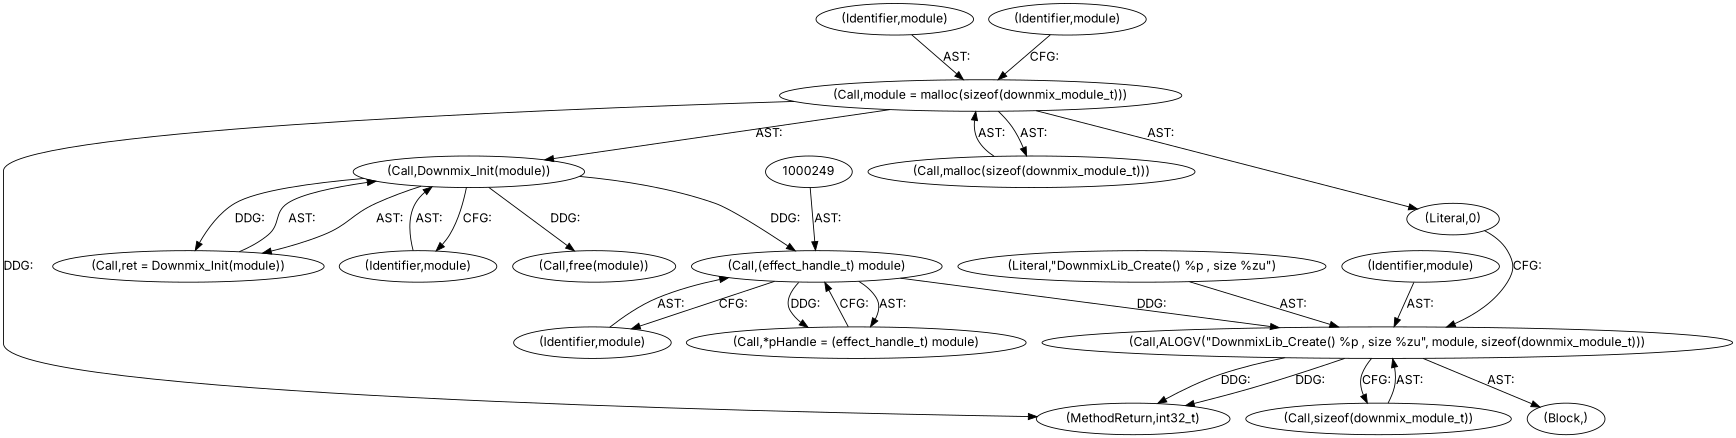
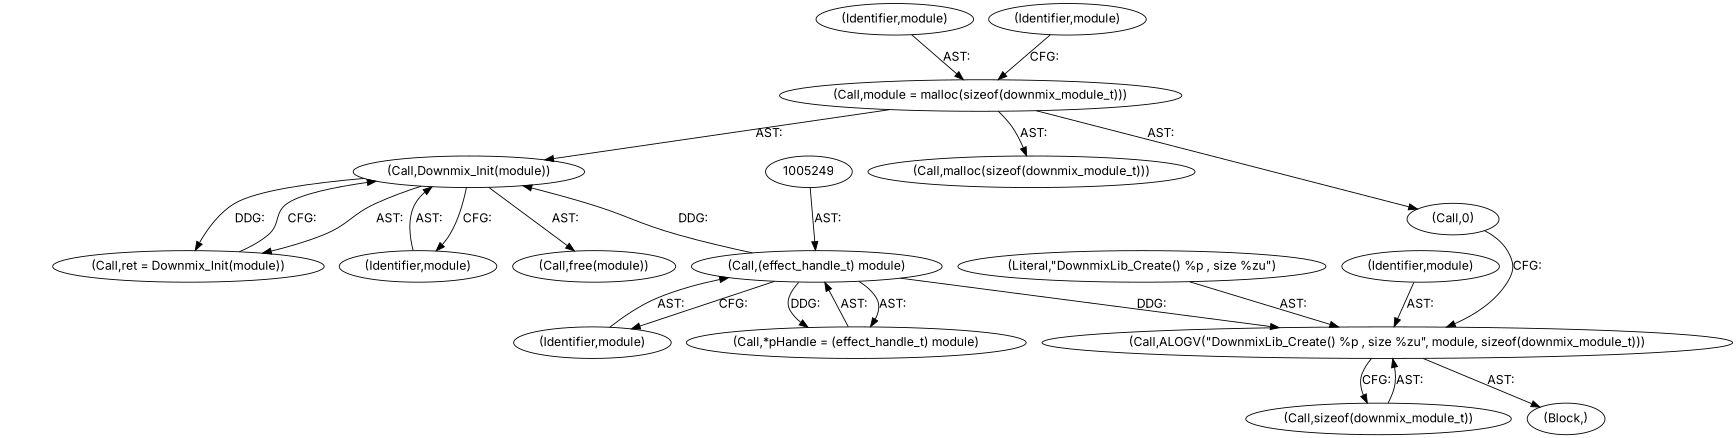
  digraph {
    fontname=Inter
    node [fontname=Inter]
    edge [fontname=Inter]
    n1 [label="(Call,ALOGV(\"DownmixLib_Create() %p , size %zu\", module, sizeof(downmix_module_t)))"]
    n2 [label="(Block,)"]
-   n3 [label="(MethodReturn,int32_t)"]
    n4 [label="(Call,sizeof(downmix_module_t))"]
    n5 [label="(Call,(effect_handle_t) module)"]
    n6 [label="(Call,*pHandle = (effect_handle_t) module)"]
    n7 [label="(Identifier,module)"]
    n8 [label="(Call,Downmix_Init(module))"]
    n9 [label="(Identifier,module)"]
    n10 [label="(Call,ret = Downmix_Init(module))"]
    n11 [label="(Call,free(module))"]
    n12 [label="(Call,module = malloc(sizeof(downmix_module_t)))"]
    n13 [label="(Call,malloc(sizeof(downmix_module_t)))"]
-   n14 [label="(Literal,0)"]
+   n14 [label="(Call,0)"]
    n15 [label="(Identifier,module)"]
    n16 [label="(Identifier,module)"]
    n17 [label="(Literal,\"DownmixLib_Create() %p , size %zu\")"]
    n18 [label="(Identifier,module)"]
-   1000249
+   1000249 [label=1005249]
    n1 -> n2 [label="AST: "]
-   n1 -> n3 [label="DDG: "]
-   n1 -> n3 [label="DDG: "]
    n1 -> n4 [label="CFG: "]
    n4 -> n1 [label="AST: "]
    n5 -> n1 [label="DDG: "]
    n5 -> n6 [label="AST: "]
    n5 -> n6 [label="DDG: "]
    n5 -> n7 [label="CFG: "]
-   n6 -> n5 [label="CFG: "]
+   n6 -> n5 [label="AST: "]
    n7 -> n5 [label="AST: "]
-   n8 -> n5 [label="DDG: "]
+   n5 -> n8 [label="DDG: "]
    n8 -> n9 [label="CFG: "]
    n8 -> n10 [label="AST: "]
    n8 -> n10 [label="DDG: "]
-   n8 -> n11 [label="DDG: "]
+   n8 -> n11 [label="AST: "]
    n9 -> n8 [label="AST: "]
-   n10 -> n8 [label="AST: "]
-   n12 -> n3 [label="DDG: "]
+   n10 -> n8 [label="CFG: "]
    n12 -> n8 [label="AST: "]
    n12 -> n13 [label="AST: "]
    n12 -> n14 [label="AST: "]
-   n13 -> n12 [label="AST: "]
    n14 -> n1 [label="CFG: "]
    n15 -> n12 [label="AST: "]
    n16 -> n12 [label="CFG: "]
    n17 -> n1 [label="AST: "]
    n18 -> n1 [label="AST: "]
    1000249 -> n5 [label="AST: "]
  }
